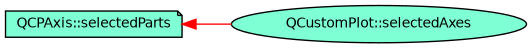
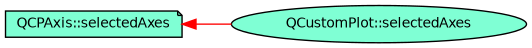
  digraph {
    rankdir=LR
    node [color=black fillcolor=aquamarine fontname=Helvetica fontsize=10 style=filled]
-   n1 [fontcolor=black height=0.2 label="QCPAxis::selectedParts" shape=note width=0.4]
+   n1 [fontcolor=black height=0.2 label="QCPAxis::selectedAxes" shape=note width=0.4]
    n2 [height=0.2 label="QCustomPlot::selectedAxes" shape=ellipse width=0.4]
    n1 -> n2 [color=red dir=back fontname=Helvetica fontsize=10 labelfontname=Helvetica labelfontsize=10 style=solid]
  }
